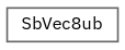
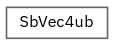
  digraph {
    rankdir=LR
    fontname="IBM Plex Sans"
-   n1 [color=gray40 fillcolor=white fontname="IBM Plex Sans" fontsize=10 height=0.2 label=SbVec8ub shape=record style=filled width=0.4]
+   n1 [color=gray40 fillcolor=white fontname="IBM Plex Sans" fontsize=10 height=0.2 label=SbVec4ub shape=record style=filled width=0.4]
  }
